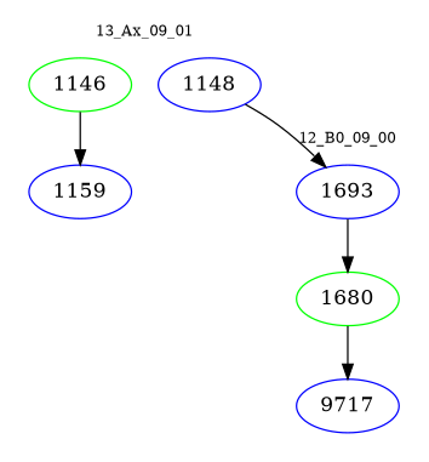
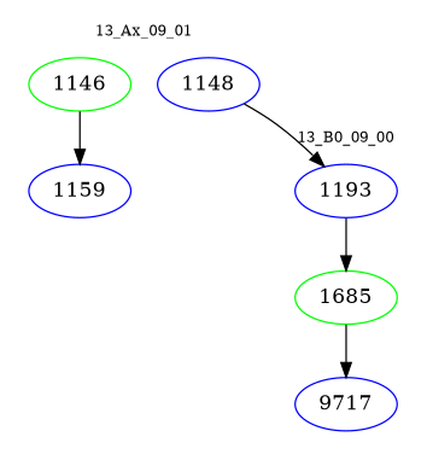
  digraph {
    fontname="DejaVu Serif"
    node [color=blue fontname="DejaVu Serif"]
    edge [color=black fontname="DejaVu Serif"]
    n1 [label=1148]
    n2 [color=green label=1146]
    n3 [label=1159]
-   n4 [label=1693]
-   n5 [color=green label=1680]
+   n4 [label=1193]
+   n5 [color=green label=1685]
    n6 [label=9717]
    subgraph cluster_1 {
      color=white
      fontsize=10
      label="13_Ax_09_01"
      n1
      n2
      n3
    }
    subgraph cluster_2 {
      color=white
      fontsize=10
-     label="12_B0_09_00"
+     label="13_B0_09_00"
      n4
      n5
      n6
    }
    n1 -> n4
    n2 -> n3
    n4 -> n5
    n5 -> n6
  }
